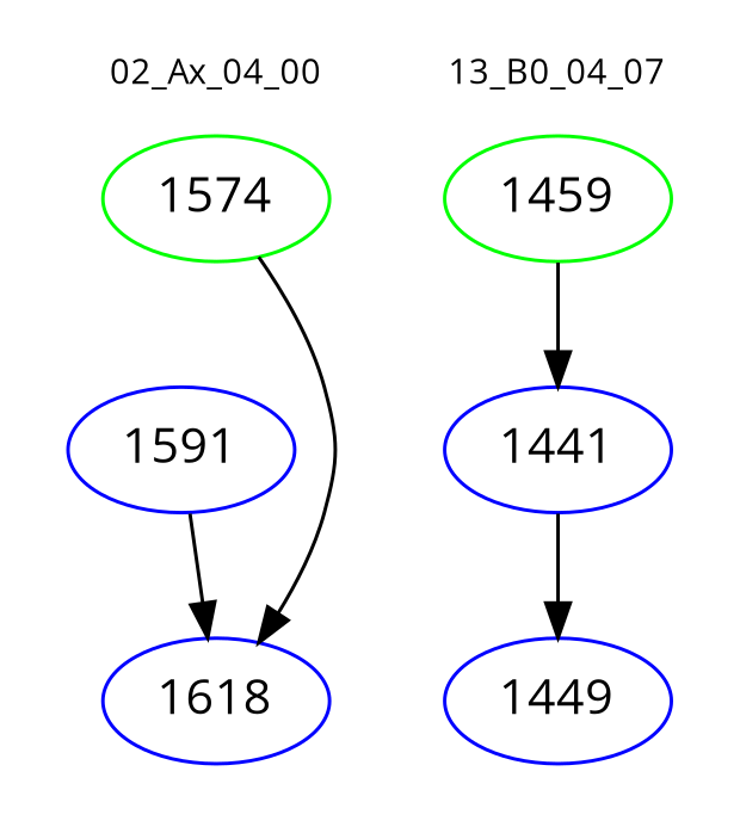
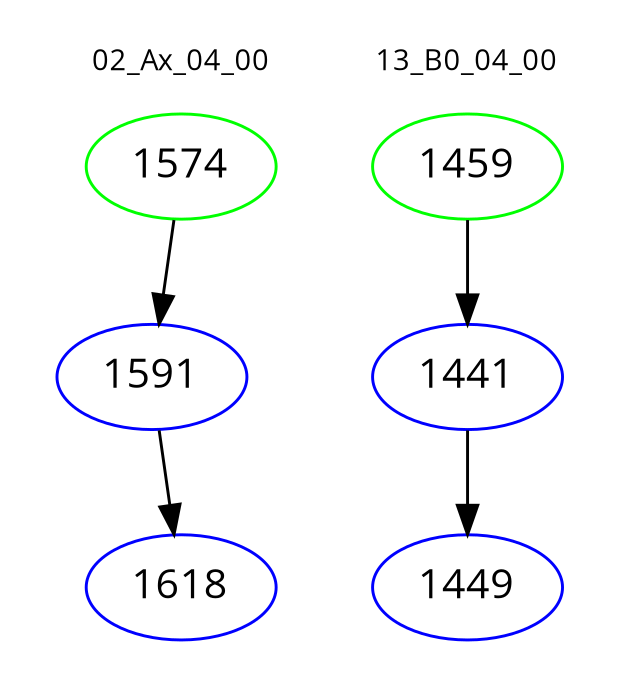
  digraph {
    fontname="Open Sans"
    node [color=blue fontname="Open Sans"]
    edge [color=black fontname="Open Sans"]
    n1 [color=green label=1574]
    n2 [label=1591]
    n3 [label=1618]
    n4 [color=green label=1459]
    n5 [label=1441]
    n6 [label=1449]
    subgraph cluster_1 {
      color=white
      fontsize=10
      label="02_Ax_04_00"
      n1
      n2
      n3
    }
    subgraph cluster_2 {
      color=white
      fontsize=10
-     label="13_B0_04_07"
+     label="13_B0_04_00"
      n4
      n5
      n6
    }
-   n1 -> n3
+   n1 -> n2
    n2 -> n3
    n4 -> n5
    n5 -> n6
  }
